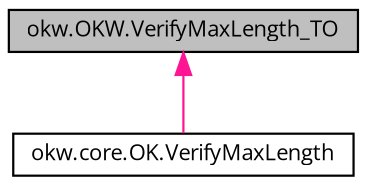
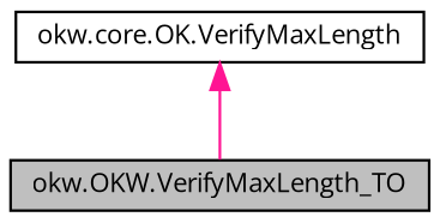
  digraph {
    rankdir=TB
    fontname="Open Sans"
    node [color=black fontname="Open Sans" fontsize=10 shape=record style=filled]
    n1 [fillcolor=grey75 fontcolor=black height=0.2 label="okw.OKW.VerifyMaxLength_TO" width=0.4]
    n2 [fillcolor=white height=0.2 label="okw.core.OK.VerifyMaxLength" width=0.4]
-   n1 -> n2 [color=deeppink dir=back fontname="Open Sans" fontsize=10 labelfontname=Helvetica labelfontsize=10 style=solid]
+   n2 -> n1 [color=deeppink dir=back fontname="Open Sans" fontsize=10 labelfontname=Helvetica labelfontsize=10 style=solid]
  }
